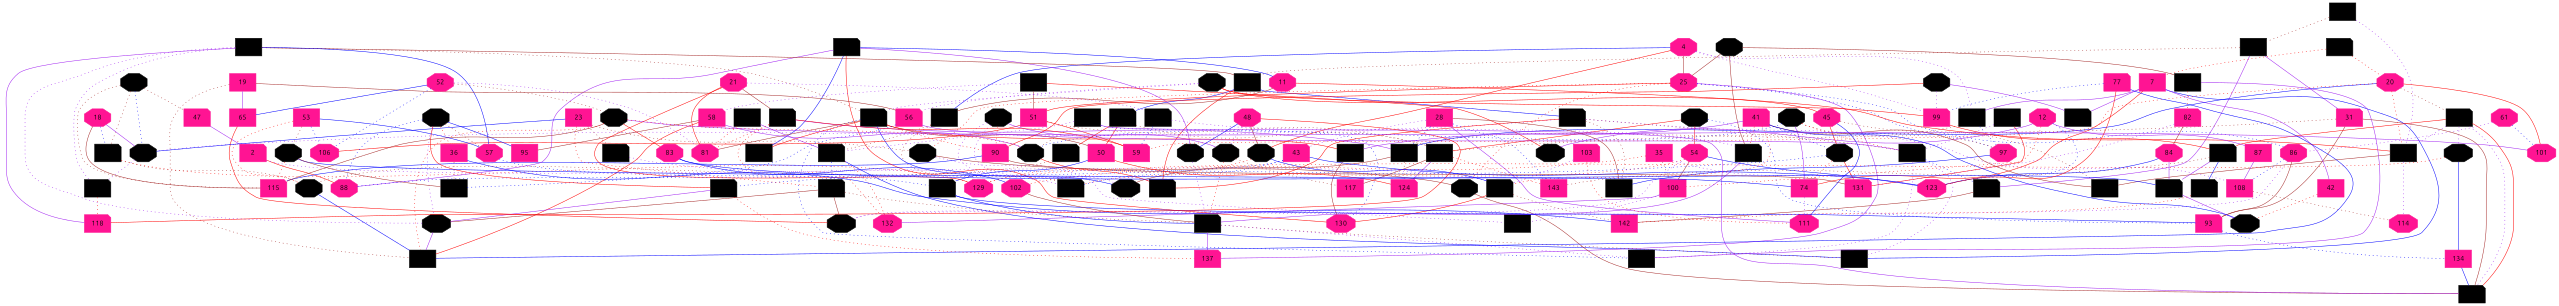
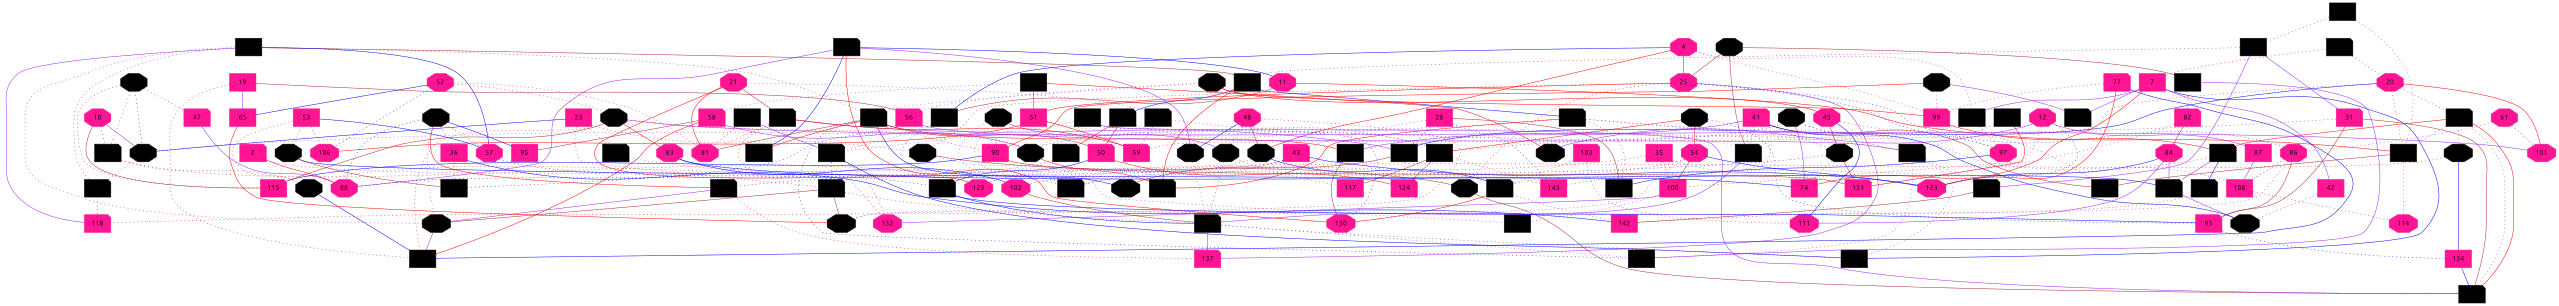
  graph {
    fontname=Ubuntu
    node [color=black fontname=Ubuntu shape=octagon style=filled]
    edge [color=purple fontname=Ubuntu style=solid]
    54 [color=deeppink]
    1
    72 [shape=box]
    93 [color=deeppink shape=note]
    100 [color=deeppink shape=box]
    123 [color=deeppink]
    113 [shape=note]
    136
    143 [color=deeppink shape=box]
    124 [color=deeppink shape=note]
    117 [color=deeppink shape=box]
    134 [color=deeppink shape=box]
    2 [color=deeppink shape=note]
    88 [color=deeppink]
    127 [shape=note]
    130 [color=deeppink]
    142 [color=deeppink shape=box]
    3 [shape=box]
    17 [shape=box]
    49 [shape=box]
    30 [shape=box]
    31 [color=deeppink shape=note]
    110 [shape=note]
    141 [shape=box]
    114 [color=deeppink]
    4 [color=deeppink]
    24 [shape=box]
    25 [color=deeppink]
    68
    91 [shape=box]
    99 [color=deeppink shape=note]
    78 [shape=note]
    97 [color=deeppink]
    51 [color=deeppink shape=box]
    37
    63
    86 [color=deeppink]
    137 [color=deeppink shape=note]
    129 [color=deeppink]
    92 [shape=box]
    105 [shape=note]
    5 [shape=box]
    85 [shape=note]
    131 [color=deeppink shape=note]
    139 [shape=box]
    128 [shape=box]
    6 [shape=note]
    7 [color=deeppink shape=box]
    20 [color=deeppink]
    42 [color=deeppink shape=box]
    74 [color=deeppink shape=box]
    96 [shape=note]
    26 [shape=note]
    59 [color=deeppink shape=note]
    101 [color=deeppink]
    133
    111 [color=deeppink]
    47 [color=deeppink shape=note]
    8
    75 [shape=note]
    80
    115 [color=deeppink shape=note]
    94
    116 [shape=note]
    9
    89
    90 [color=deeppink shape=note]
    98 [shape=note]
    138
    121 [shape=note]
    10 [shape=note]
    11 [color=deeppink]
    55 [shape=box]
    71
    12 [color=deeppink]
    87 [color=deeppink shape=box]
    119
    108 [color=deeppink shape=box]
    104 [shape=box]
    132 [color=deeppink]
    13
    64 [shape=box]
    70 [shape=note]
    82 [color=deeppink shape=note]
    14
    73
    109 [shape=box]
    15 [shape=box]
    39 [shape=note]
    57 [color=deeppink]
    118 [color=deeppink shape=note]
    120
    32 [shape=note]
    40 [shape=note]
    81 [color=deeppink]
    50 [color=deeppink shape=note]
    112 [shape=box]
    60 [shape=note]
    140 [shape=box]
    16 [shape=box]
    58 [color=deeppink shape=note]
    106 [color=deeppink]
    95 [color=deeppink shape=box]
    135 [shape=note]
    18 [color=deeppink]
    19 [color=deeppink shape=box]
    56 [color=deeppink shape=note]
    65 [color=deeppink shape=box]
    126 [shape=box]
    122
    21 [color=deeppink]
    38 [shape=note]
    46 [shape=note]
    22
    45 [color=deeppink]
    66
    23 [color=deeppink shape=box]
    33 [shape=note]
    79 [shape=note]
    107 [shape=note]
    125 [shape=note]
    27
    28 [color=deeppink shape=box]
    43 [color=deeppink shape=note]
    29
    36 [color=deeppink shape=box]
    76 [shape=note]
    34 [shape=note]
    35 [color=deeppink shape=box]
    102 [color=deeppink]
    41 [color=deeppink shape=note]
    44 [shape=box]
    48 [color=deeppink]
    52 [color=deeppink]
    67
    83 [color=deeppink]
    53 [color=deeppink shape=box]
    69
    103 [color=deeppink shape=note]
    61 [color=deeppink]
    62 [shape=box]
    84 [color=deeppink]
    77 [color=deeppink shape=note]
    54 -- 100 [color=brown]
    54 -- 123 [color=blue]
    54 -- 113 [color=red style=dotted]
    54 -- 136 [style=dotted]
    1 -- 54 [color=red]
    1 -- 72 [color=red]
    1 -- 93 [color=blue style=dotted]
    72 -- 143 [color=red style=dotted]
    72 -- 124
    72 -- 117 [color=brown]
    93 -- 134 [color=blue style=dotted]
    100 -- 104 [style=dotted]
    100 -- 132
    134 -- 135 [color=blue]
    2 -- 88 [color=red]
    2 -- 127 [style=dotted]
    127 -- 130 [color=red]
    127 -- 142 [color=brown style=dotted]
    3 -- 17 [color=brown style=dotted]
    3 -- 49 [style=dotted]
    17 -- 30 [color=brown style=dotted]
    17 -- 31
    17 -- 110
    49 -- 141 [color=brown]
    49 -- 114 [style=dotted]
    30 -- 98 [color=red]
    30 -- 32 [color=blue]
    30 -- 40 [color=blue]
    31 -- 72 [color=brown style=dotted]
    31 -- 93 [color=brown]
    31 -- 135 [color=brown]
    110 -- 142 [color=brown]
    4 -- 24 [color=blue]
    4 -- 25 [color=brown]
    4 -- 68 [color=red]
    4 -- 91 [style=dotted]
    4 -- 99 [style=dotted]
    24 -- 113 [color=brown style=dotted]
    24 -- 78 [color=brown style=dotted]
    25 -- 97 [color=blue style=dotted]
    25 -- 51 [color=red]
    25 -- 37 [color=red style=dotted]
    25 -- 63 [color=red style=dotted]
    25 -- 86 [color=blue style=dotted]
    25 -- 137
    68 -- 127 [color=blue]
    68 -- 129 [color=red style=dotted]
    91 -- 97 [color=blue style=dotted]
    91 -- 92 [color=brown style=dotted]
    99 -- 105 [color=red]
    78 -- 139 [color=blue]
    78 -- 132 [color=red style=dotted]
    78 -- 79 [color=blue style=dotted]
    97 -- 109 [color=blue]
    51 -- 72 [color=brown style=dotted]
    51 -- 59 [color=red]
    51 -- 106 [color=red]
    37 -- 63 [color=brown]
    37 -- 104 [style=dotted]
    63 -- 135 [color=brown]
    86 -- 93 [color=brown]
    86 -- 136 [style=dotted]
    86 -- 108 [color=blue style=dotted]
    92 -- 124 [color=brown style=dotted]
    92 -- 138 [color=brown]
    105 -- 143 [color=brown style=dotted]
    105 -- 107
    105 -- 125 [color=blue]
    5 -- 85 [style=dotted]
    5 -- 131 [color=red]
    85 -- 110 [color=blue style=dotted]
    85 -- 139 [style=dotted]
    85 -- 128 [style=dotted]
    6 -- 7 [color=red style=dotted]
    6 -- 20 [color=red style=dotted]
    7 -- 91
    7 -- 139 [color=blue]
    7 -- 42
    7 -- 74 [color=red]
    7 -- 96
    20 -- 49 [color=red style=dotted]
    20 -- 92 [color=blue]
    20 -- 26 [color=brown style=dotted]
    20 -- 59 [color=red style=dotted]
    20 -- 101 [color=red]
    42 -- 133 [color=red style=dotted]
    74 -- 111 [style=dotted]
    26 -- 49 [style=dotted]
    26 -- 105 [color=red]
    26 -- 135 [style=dotted]
    26 -- 135 [color=red]
    26 -- 122 [style=dotted]
-   47 -- 2
+   47 -- 88
    8 -- 47 [color=brown style=dotted]
    8 -- 75 [color=brown style=dotted]
    8 -- 80 [color=blue style=dotted]
    8 -- 115 [color=brown style=dotted]
    75 -- 129 [color=red style=dotted]
    75 -- 94 [color=brown style=dotted]
    80 -- 116 [style=dotted]
    94 -- 140 [color=blue]
    116 -- 118 [color=red style=dotted]
    9 -- 89
    9 -- 90 [color=red style=dotted]
    9 -- 98 [style=dotted]
    9 -- 138 [style=dotted]
    89 -- 117 [color=brown style=dotted]
    89 -- 121 [color=red style=dotted]
    90 -- 131 [color=brown]
    90 -- 115 [color=blue]
    121 -- 137
    121 -- 139 [color=brown style=dotted]
    121 -- 128 [style=dotted]
    10 -- 88
    10 -- 130 [color=red]
    10 -- 11 [color=blue]
    10 -- 55 [color=blue]
    10 -- 71
    11 -- 49 [color=red]
    11 -- 24 [color=brown]
    71 -- 121 [style=dotted]
    12 -- 100 [color=red style=dotted]
    12 -- 123 [color=blue style=dotted]
    12 -- 87
    12 -- 119
    87 -- 108
    108 -- 114 [color=brown style=dotted]
    13 -- 25 [color=brown]
    13 -- 64 [color=brown]
    13 -- 70 [color=brown]
    64 -- 128
    64 -- 82 [color=red style=dotted]
    70 -- 121
    82 -- 131 [style=dotted]
    82 -- 84 [color=brown]
    14 -- 97 [color=brown style=dotted]
    14 -- 85 [color=red style=dotted]
    14 -- 74
    14 -- 73 [color=blue style=dotted]
    73 -- 98 [color=red]
    15 -- 30 [color=brown]
    15 -- 116 [style=dotted]
    15 -- 39 [color=brown style=dotted]
    15 -- 57 [color=blue]
    15 -- 118
    15 -- 120 [style=dotted]
    39 -- 128 [color=blue style=dotted]
    39 -- 90 [color=red style=dotted]
    39 -- 138 [color=blue]
    39 -- 55 [color=red]
    39 -- 81 [color=brown]
    39 -- 50 [color=brown]
    39 -- 112 [color=red]
    57 -- 60 [color=blue style=dotted]
    120 -- 140
    32 -- 72 [color=brown style=dotted]
    32 -- 50 [color=red]
    32 -- 34 [color=red]
    40 -- 85 [color=brown style=dotted]
    40 -- 80 [style=dotted]
    40 -- 98 [color=red]
    40 -- 108 [style=dotted]
    40 -- 109 [color=brown style=dotted]
    50 -- 124 [color=red]
    50 -- 60 [color=blue]
    112 -- 130 [color=brown]
    60 -- 93 [color=blue]
    60 -- 121 [color=blue]
    16 -- 51 [color=brown]
    16 -- 119 [color=red]
    16 -- 58 [style=dotted]
    58 -- 73
    58 -- 140 [color=red]
    58 -- 95 [color=brown]
    18 -- 75 [color=blue style=dotted]
    18 -- 80
    18 -- 115 [color=brown]
    19 -- 140 [color=brown style=dotted]
    19 -- 56 [color=brown]
    19 -- 65
    56 -- 85
    56 -- 126 [color=blue style=dotted]
    65 -- 136 [color=red]
    122 -- 134 [color=blue]
    122 -- 129 [color=red style=dotted]
    21 -- 129 [color=red]
    21 -- 81 [color=red]
    21 -- 38 [color=brown]
    21 -- 46 [style=dotted]
    38 -- 92
    38 -- 59 [color=red]
    38 -- 132 [color=red style=dotted]
    38 -- 81 [color=red style=dotted]
    46 -- 59 [color=blue style=dotted]
    46 -- 70 [style=dotted]
    22 -- 99 [color=red]
    22 -- 39 [style=dotted]
    22 -- 56 [style=dotted]
    22 -- 45 [color=red]
    45 -- 141 [color=brown style=dotted]
    45 -- 111 [color=blue]
    45 -- 66 [color=red]
    66 -- 131 [color=red]
    66 -- 74 [color=red style=dotted]
    66 -- 76 [color=blue style=dotted]
    23 -- 37 [color=brown style=dotted]
    23 -- 80 [color=blue]
    23 -- 33 [color=brown style=dotted]
    23 -- 79 [color=red style=dotted]
    33 -- 113 [style=dotted]
    79 -- 136 [color=brown]
    79 -- 121 [color=brown style=dotted]
    79 -- 120 [color=brown]
    107 -- 133
    125 -- 142 [color=red style=dotted]
    27 -- 99 [style=dotted]
    27 -- 96
    27 -- 90 [color=red]
    28 -- 143 [color=blue style=dotted]
    28 -- 92 [color=blue style=dotted]
    28 -- 109 [color=brown]
    28 -- 43 [style=dotted]
    43 -- 123 [color=blue]
    43 -- 113 [color=blue style=dotted]
    43 -- 88 [color=blue style=dotted]
    29 -- 88 [color=blue style=dotted]
    29 -- 57 [color=brown style=dotted]
    29 -- 120 [style=dotted]
    29 -- 95 [color=blue]
    29 -- 36 [color=red style=dotted]
    29 -- 76 [color=red]
    36 -- 142 [color=blue]
    36 -- 126 [color=brown style=dotted]
    76 -- 137 [color=red style=dotted]
    76 -- 120
    34 -- 94 [color=brown style=dotted]
    35 -- 100 [color=brown style=dotted]
    35 -- 123 [style=dotted]
    35 -- 102 [color=red style=dotted]
    102 -- 121 [color=brown]
    41 -- 127 [color=red style=dotted]
    41 -- 141 [color=brown]
    41 -- 133 [color=blue]
    41 -- 70 [color=red style=dotted]
    41 -- 112
    41 -- 66 [color=blue style=dotted]
    44 -- 130 [color=blue style=dotted]
    44 -- 78 [style=dotted]
    44 -- 73 [color=brown style=dotted]
    44 -- 135
    48 -- 68 [color=brown]
    48 -- 89 [style=dotted]
    48 -- 71 [color=blue]
-   48 -- 118 [color=red]
+   48 -- 118 [color=red style=dotted]
    52 -- 81 [style=dotted]
    52 -- 106 [color=blue style=dotted]
    52 -- 65 [color=blue]
    52 -- 67 [color=brown style=dotted]
    67 -- 101
    67 -- 115 [color=brown]
    67 -- 73 [color=red style=dotted]
    67 -- 140 [color=red style=dotted]
    67 -- 83 [color=red]
    83 -- 107 [color=blue]
    83 -- 102 [color=blue]
    53 -- 94 [color=red style=dotted]
    53 -- 57 [color=blue]
    53 -- 106 [color=blue style=dotted]
    53 -- 69 [color=brown style=dotted]
    69 -- 74 [color=blue]
    69 -- 115 [color=red style=dotted]
    69 -- 126 [color=brown]
    103 -- 127 [style=dotted]
    103 -- 111 [color=red style=dotted]
    61 -- 86 [style=dotted]
    61 -- 101 [color=blue style=dotted]
    62 -- 78
    62 -- 81 [color=red style=dotted]
    84 -- 123 [color=blue]
-   28 -- 111
+   84 -- 111
    84 -- 107
    77 -- 123 [color=red]
-   77 -- 99 [color=blue style=dotted]
+   77 -- 99 [color=brown style=dotted]
    77 -- 140 [color=blue]
  }
